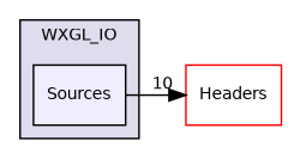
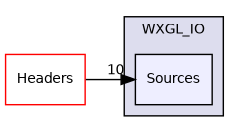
  digraph {
    compound=true
    rankdir=LR
    node [fontname=Helvetica fontsize=10 shape=box style=filled]
    n1 [fillcolor="#eeeeff" label=Sources pencolor=black]
    n2 [color=red fillcolor=white label=Headers]
    subgraph cluster_1 {
      bgcolor="#ddddee"
      fontname=Helvetica
      fontsize=10
      label=WXGL_IO
      pencolor=black
      n1
    }
-   n1 -> n2 [headlabel=10 labeldistance=1.5 labelfontname=Helvetica labelfontsize=10]
+   n2 -> n1 [headlabel=10 labeldistance=1.5 labelfontname=Helvetica labelfontsize=10]
  }
